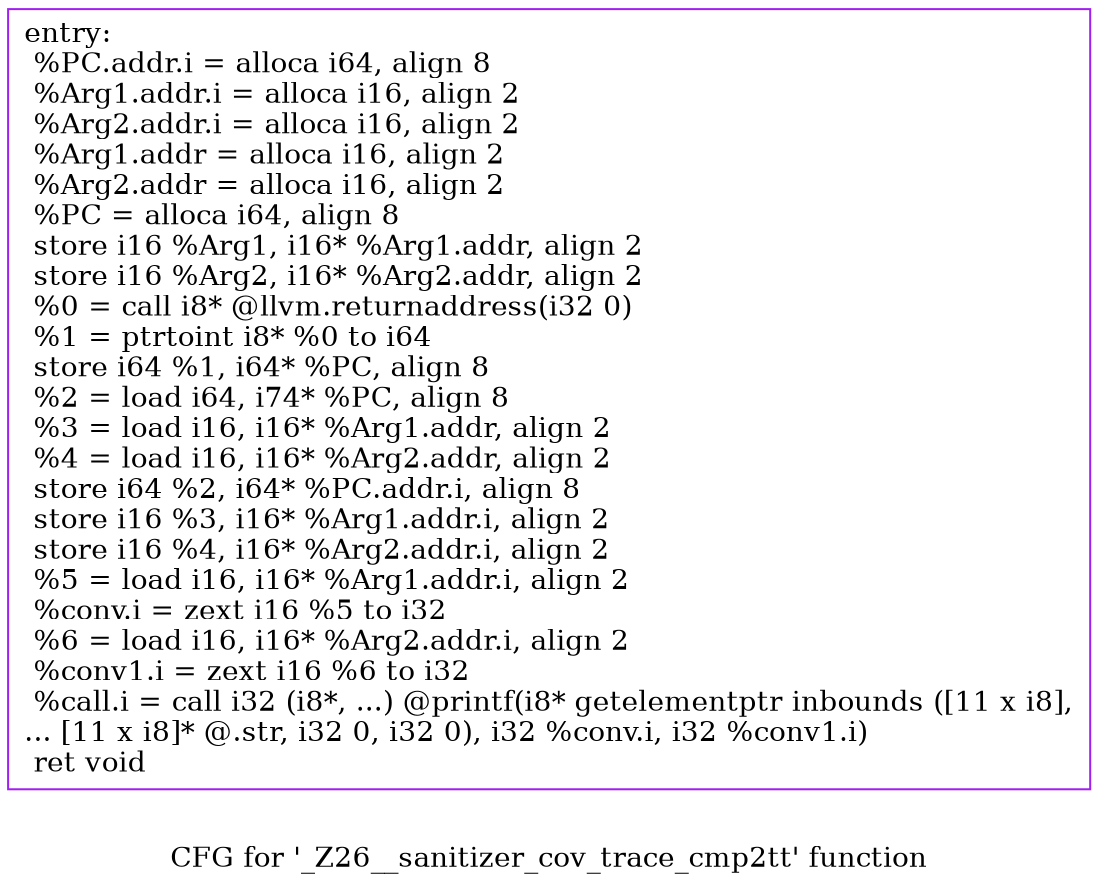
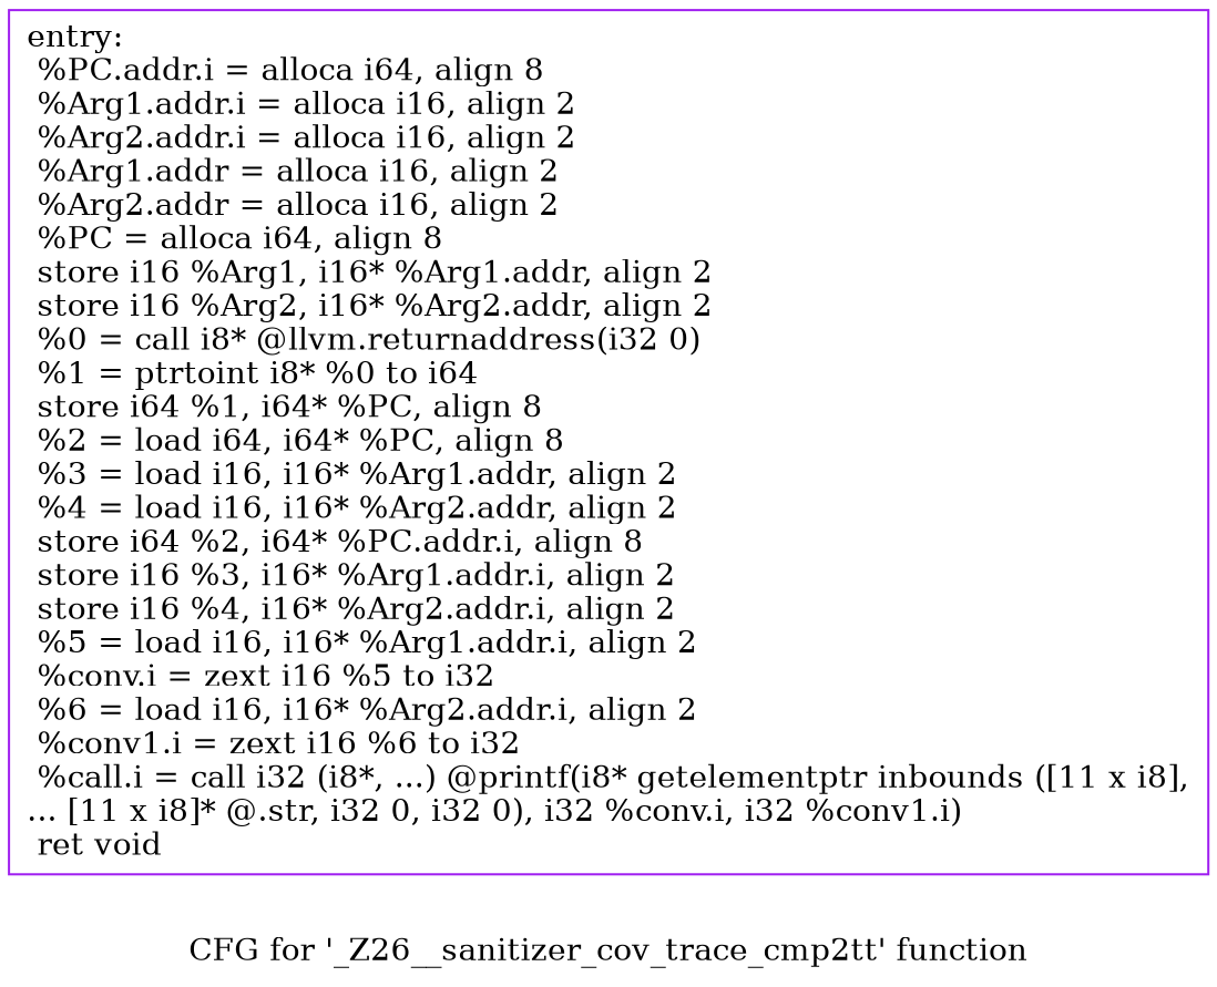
  digraph {
    label="CFG for '_Z26__sanitizer_cov_trace_cmp2tt' function"
-   n1 [label="{entry:\l  %PC.addr.i = alloca i64, align 8\l  %Arg1.addr.i = alloca i16, align 2\l  %Arg2.addr.i = alloca i16, align 2\l  %Arg1.addr = alloca i16, align 2\l  %Arg2.addr = alloca i16, align 2\l  %PC = alloca i64, align 8\l  store i16 %Arg1, i16* %Arg1.addr, align 2\l  store i16 %Arg2, i16* %Arg2.addr, align 2\l  %0 = call i8* @llvm.returnaddress(i32 0)\l  %1 = ptrtoint i8* %0 to i64\l  store i64 %1, i64* %PC, align 8\l  %2 = load i64, i74* %PC, align 8\l  %3 = load i16, i16* %Arg1.addr, align 2\l  %4 = load i16, i16* %Arg2.addr, align 2\l  store i64 %2, i64* %PC.addr.i, align 8\l  store i16 %3, i16* %Arg1.addr.i, align 2\l  store i16 %4, i16* %Arg2.addr.i, align 2\l  %5 = load i16, i16* %Arg1.addr.i, align 2\l  %conv.i = zext i16 %5 to i32\l  %6 = load i16, i16* %Arg2.addr.i, align 2\l  %conv1.i = zext i16 %6 to i32\l  %call.i = call i32 (i8*, ...) @printf(i8* getelementptr inbounds ([11 x i8],\l... [11 x i8]* @.str, i32 0, i32 0), i32 %conv.i, i32 %conv1.i)\l  ret void\l}" shape=record color=purple]
+   n1 [label="{entry:\l  %PC.addr.i = alloca i64, align 8\l  %Arg1.addr.i = alloca i16, align 2\l  %Arg2.addr.i = alloca i16, align 2\l  %Arg1.addr = alloca i16, align 2\l  %Arg2.addr = alloca i16, align 2\l  %PC = alloca i64, align 8\l  store i16 %Arg1, i16* %Arg1.addr, align 2\l  store i16 %Arg2, i16* %Arg2.addr, align 2\l  %0 = call i8* @llvm.returnaddress(i32 0)\l  %1 = ptrtoint i8* %0 to i64\l  store i64 %1, i64* %PC, align 8\l  %2 = load i64, i64* %PC, align 8\l  %3 = load i16, i16* %Arg1.addr, align 2\l  %4 = load i16, i16* %Arg2.addr, align 2\l  store i64 %2, i64* %PC.addr.i, align 8\l  store i16 %3, i16* %Arg1.addr.i, align 2\l  store i16 %4, i16* %Arg2.addr.i, align 2\l  %5 = load i16, i16* %Arg1.addr.i, align 2\l  %conv.i = zext i16 %5 to i32\l  %6 = load i16, i16* %Arg2.addr.i, align 2\l  %conv1.i = zext i16 %6 to i32\l  %call.i = call i32 (i8*, ...) @printf(i8* getelementptr inbounds ([11 x i8],\l... [11 x i8]* @.str, i32 0, i32 0), i32 %conv.i, i32 %conv1.i)\l  ret void\l}" shape=record color=purple]
  }
